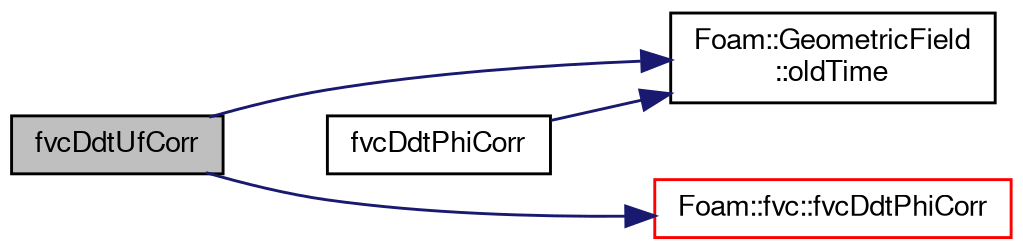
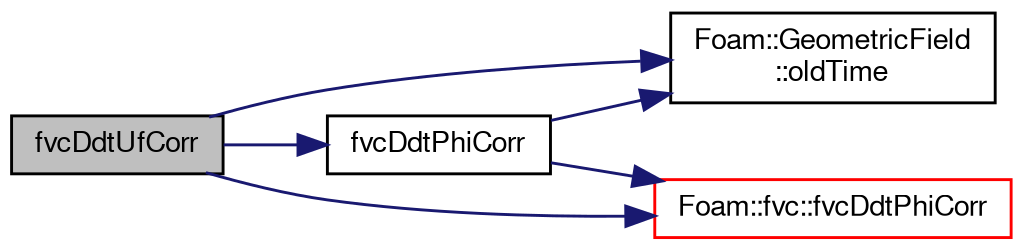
  digraph {
    rankdir=LR
    node [color=black fontname=FreeSans fontsize=10 shape=record]
    edge [color=midnightblue fontname=FreeSans fontsize=10 labelfontname=FreeSans labelfontsize=10 style=solid]
    n1 [fillcolor=grey75 fontcolor=black height=0.2 label=fvcDdtUfCorr style=filled width=0.4]
    n2 [height=0.2 label=fvcDdtPhiCorr width=0.4]
    n3 [height=0.2 label="Foam::GeometricField\l::oldTime" width=0.4]
    n4 [color=red height=0.2 label="Foam::fvc::fvcDdtPhiCorr" width=0.4]
+   n1 -> n2
    n1 -> n3
    n1 -> n4
    n2 -> n3
+   n2 -> n4
  }
